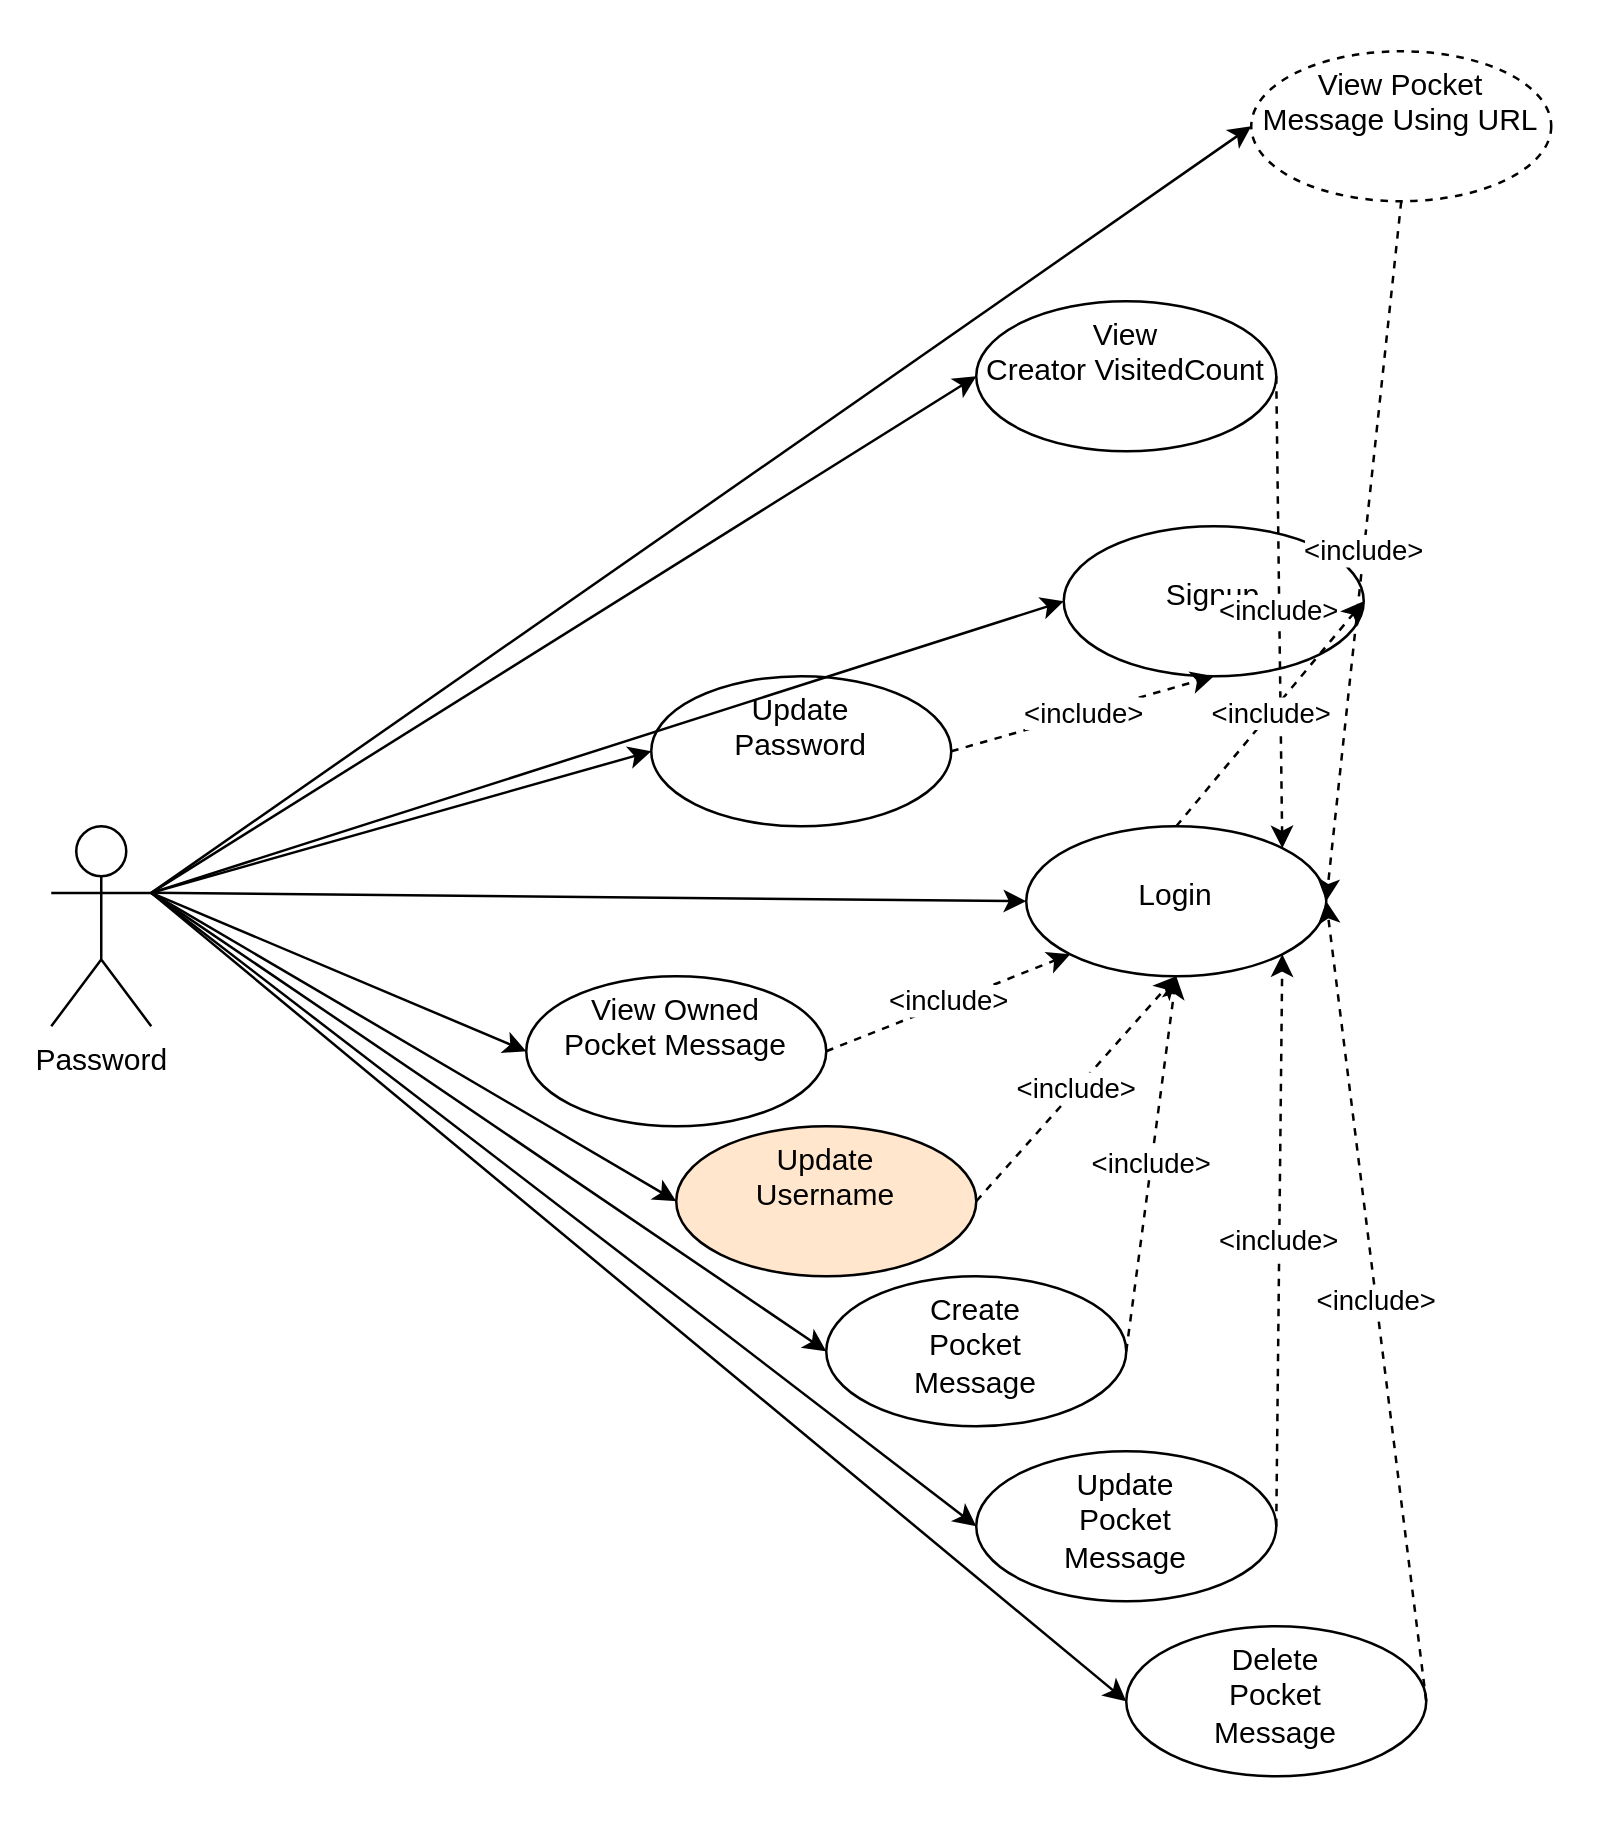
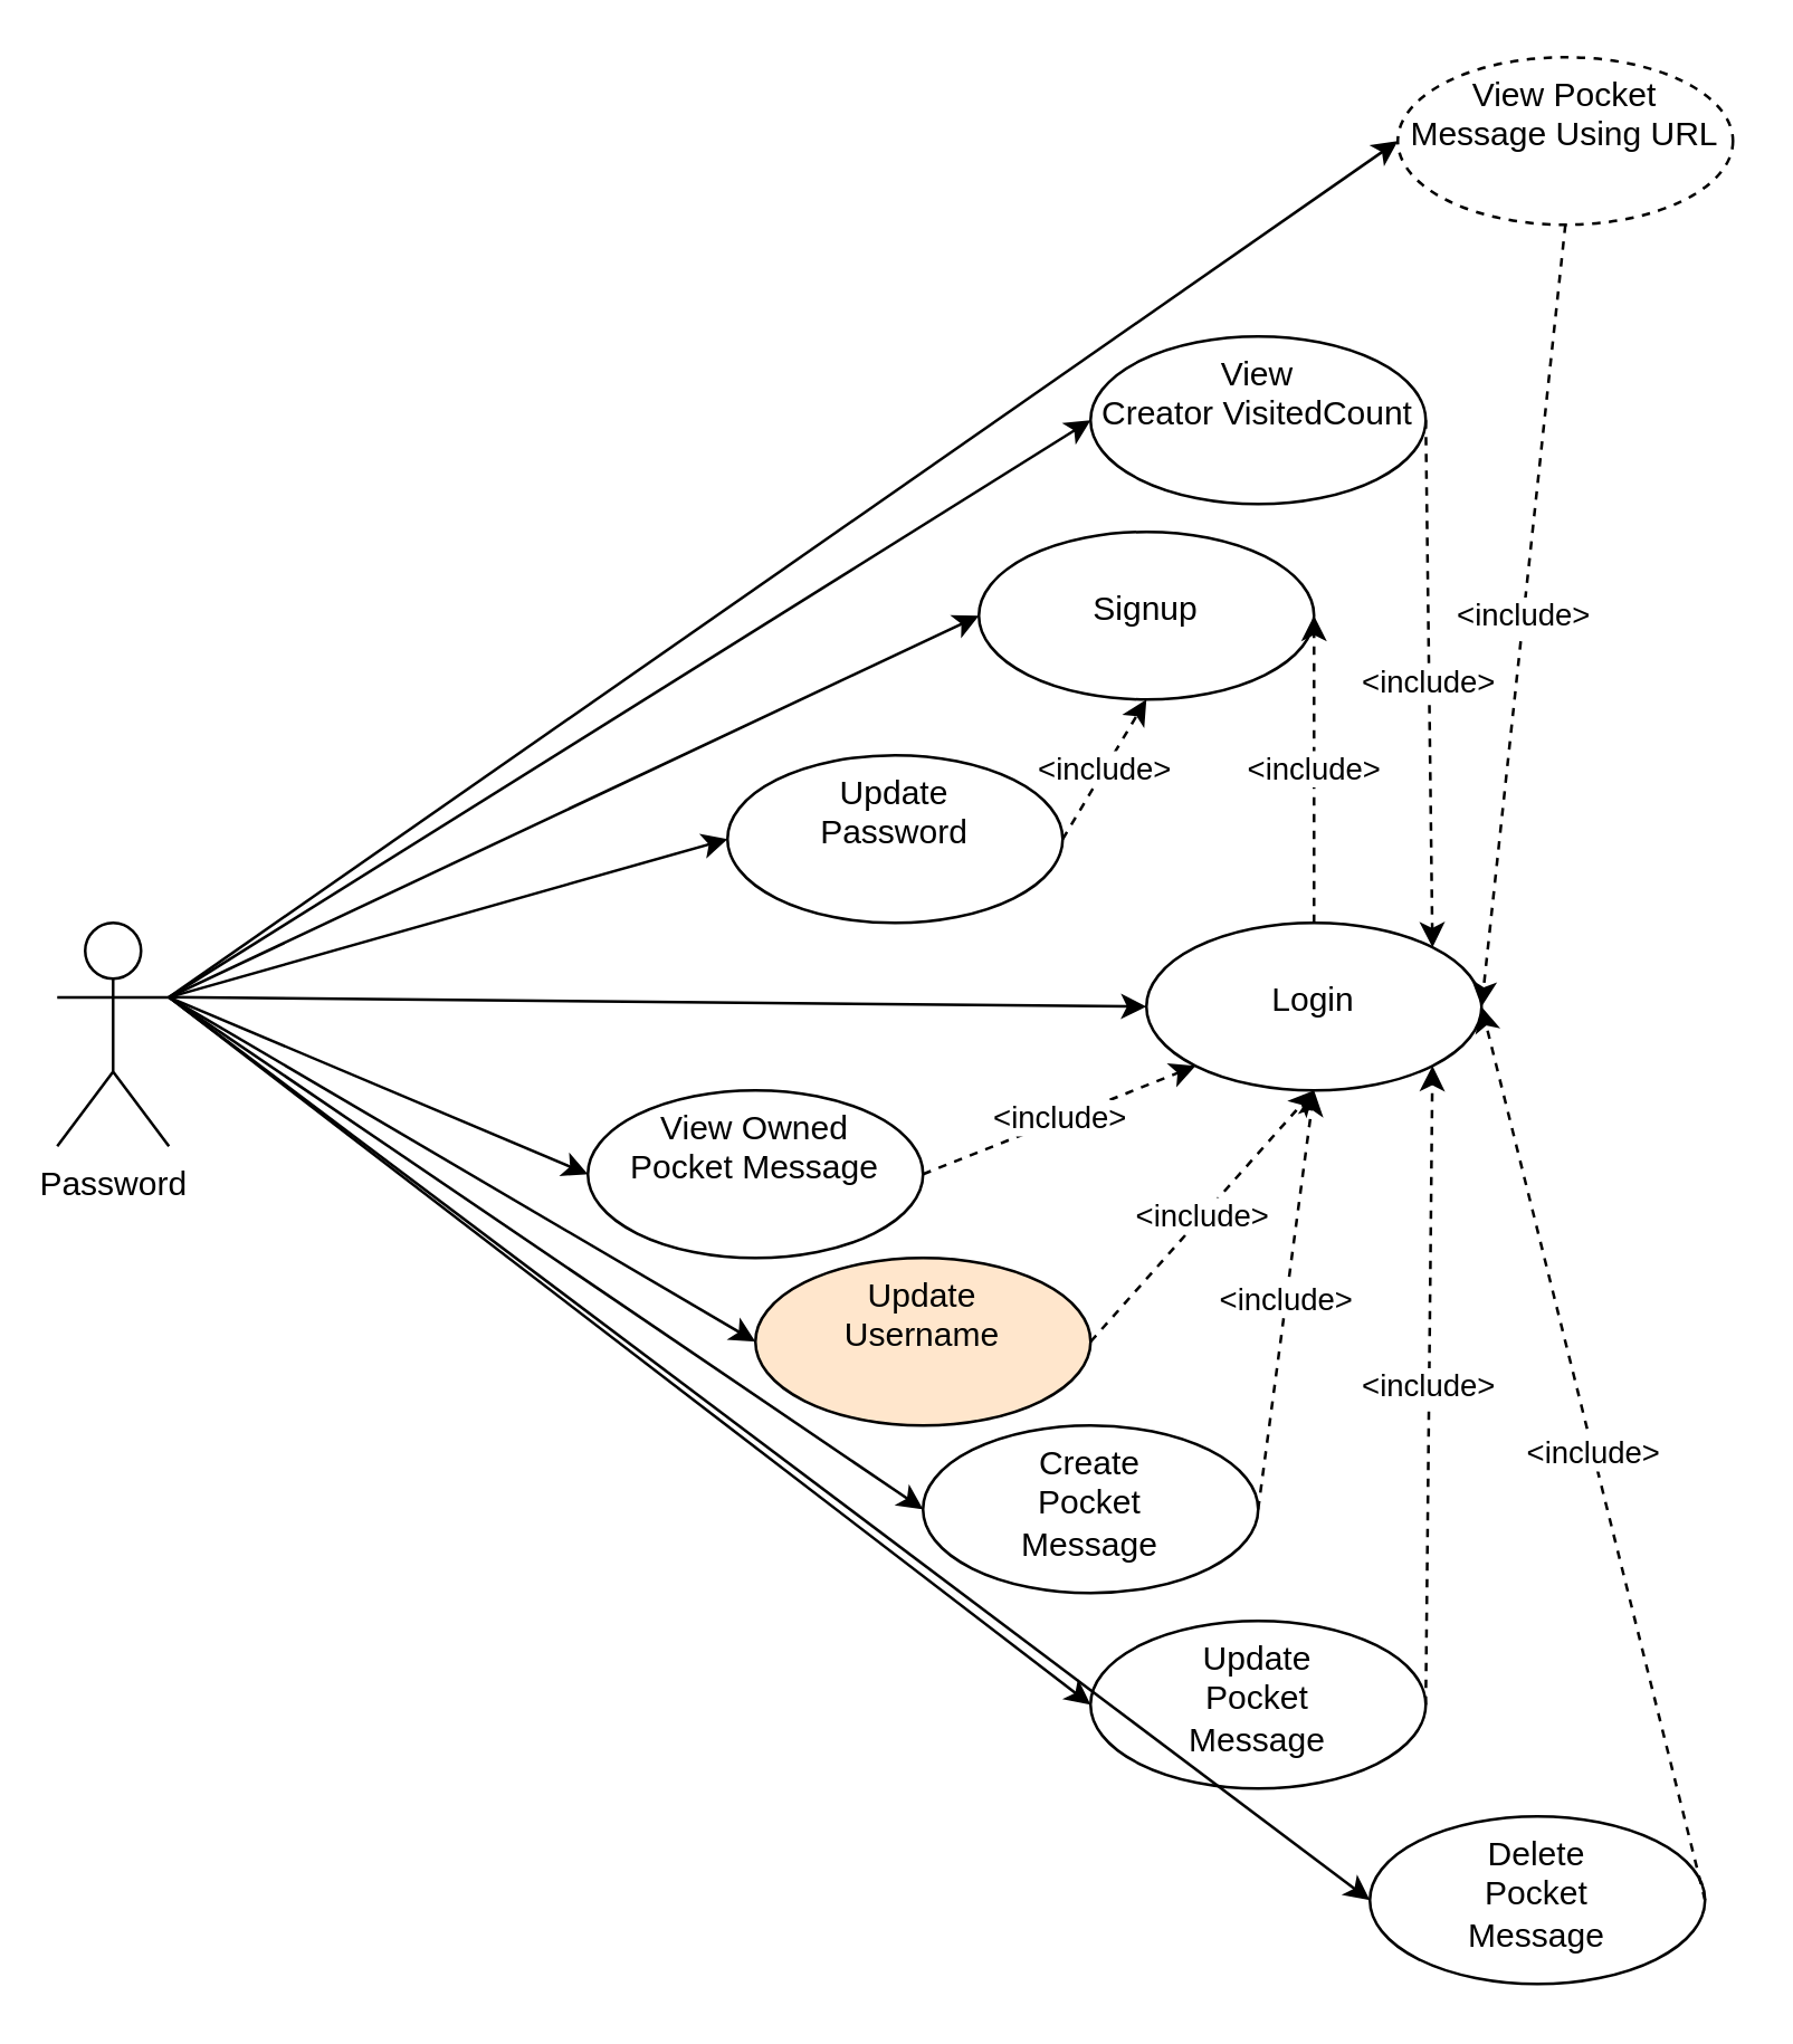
  <mxCell id="0" />
  <mxCell id="1" parent="0" />
  <mxCell id="2" value="Password" style="shape=umlActor;verticalLabelPosition=bottom;verticalAlign=top;html=1;outlineConnect=0;" parent="1" vertex="1"><mxGeometry x="20" y="330" width="40" height="80" as="geometry" /></mxCell>
- <mxCell id="3" value="&lt;br&gt;Signup" style="ellipse;whiteSpace=wrap;html=1;verticalAlign=top;" parent="1" vertex="1"><mxGeometry x="425" y="210" width="120" height="60" as="geometry" /></mxCell>
+ <mxCell id="3" value="&lt;br&gt;Signup" style="ellipse;whiteSpace=wrap;html=1;verticalAlign=top;" parent="1" vertex="1"><mxGeometry x="350" y="190" width="120" height="60" as="geometry" /></mxCell>
  <mxCell id="4" value="&lt;br&gt;Login" style="ellipse;whiteSpace=wrap;html=1;verticalAlign=top;" parent="1" vertex="1"><mxGeometry x="410" y="330" width="120" height="60" as="geometry" /></mxCell>
  <mxCell id="5" value="Update&lt;br&gt;Username" style="ellipse;whiteSpace=wrap;html=1;verticalAlign=top;fillColor=#ffe6cc;" parent="1" vertex="1"><mxGeometry x="270" y="450" width="120" height="60" as="geometry" /></mxCell>
  <mxCell id="6" value="Update&lt;br&gt;Password" style="ellipse;whiteSpace=wrap;html=1;verticalAlign=top;" parent="1" vertex="1"><mxGeometry x="260" y="270" width="120" height="60" as="geometry" /></mxCell>
  <mxCell id="7" value="Create&lt;br&gt;Pocket&lt;br&gt;Message" style="ellipse;whiteSpace=wrap;html=1;verticalAlign=top;" parent="1" vertex="1"><mxGeometry x="330" y="510" width="120" height="60" as="geometry" /></mxCell>
  <mxCell id="8" value="Update&lt;br&gt;Pocket&lt;br&gt;Message" style="ellipse;whiteSpace=wrap;html=1;verticalAlign=top;" parent="1" vertex="1"><mxGeometry x="390" y="580" width="120" height="60" as="geometry" /></mxCell>
- <mxCell id="9" value="Delete&lt;br&gt;Pocket&lt;br&gt;Message" style="ellipse;whiteSpace=wrap;html=1;verticalAlign=top;" parent="1" vertex="1"><mxGeometry x="450" y="650" width="120" height="60" as="geometry" /></mxCell>
+ <mxCell id="9" value="Delete&lt;br&gt;Pocket&lt;br&gt;Message" style="ellipse;whiteSpace=wrap;html=1;verticalAlign=top;" parent="1" vertex="1"><mxGeometry x="490" y="650" width="120" height="60" as="geometry" /></mxCell>
  <mxCell id="10" value="View Owned&lt;br&gt;Pocket Message" style="ellipse;whiteSpace=wrap;html=1;verticalAlign=top;" parent="1" vertex="1"><mxGeometry x="210" y="390" width="120" height="60" as="geometry" /></mxCell>
  <mxCell id="11" value="View Pocket&lt;br&gt;Message Using URL" style="ellipse;whiteSpace=wrap;html=1;verticalAlign=top;dashed=1;" parent="1" vertex="1"><mxGeometry x="500" y="20" width="120" height="60" as="geometry" /></mxCell>
  <mxCell id="12" value="View&lt;br&gt;Creator VisitedCount" style="ellipse;whiteSpace=wrap;html=1;verticalAlign=top;" parent="1" vertex="1"><mxGeometry x="390" y="120" width="120" height="60" as="geometry" /></mxCell>
  <mxCell id="13" value="" style="endArrow=classic;html=1;rounded=0;exitX=1;exitY=0.333;exitDx=0;exitDy=0;exitPerimeter=0;entryX=0;entryY=0.5;entryDx=0;entryDy=0;" parent="1" source="2" target="3" edge="1"><mxGeometry width="50" height="50" relative="1" as="geometry"><mxPoint x="690" y="430" as="sourcePoint" /><mxPoint x="740" y="380" as="targetPoint" /></mxGeometry></mxCell>
  <mxCell id="14" value="" style="endArrow=classic;html=1;rounded=0;exitX=1;exitY=0.333;exitDx=0;exitDy=0;exitPerimeter=0;entryX=0;entryY=0.5;entryDx=0;entryDy=0;" parent="1" source="2" target="12" edge="1"><mxGeometry width="50" height="50" relative="1" as="geometry"><mxPoint x="690" y="430" as="sourcePoint" /><mxPoint x="740" y="380" as="targetPoint" /></mxGeometry></mxCell>
  <mxCell id="15" value="" style="endArrow=classic;html=1;rounded=0;exitX=1;exitY=0.333;exitDx=0;exitDy=0;exitPerimeter=0;entryX=0;entryY=0.5;entryDx=0;entryDy=0;" parent="1" source="2" target="6" edge="1"><mxGeometry width="50" height="50" relative="1" as="geometry"><mxPoint x="60" y="360" as="sourcePoint" /><mxPoint x="740" y="380" as="targetPoint" /></mxGeometry></mxCell>
  <mxCell id="16" value="" style="endArrow=classic;html=1;rounded=0;exitX=1;exitY=0.333;exitDx=0;exitDy=0;exitPerimeter=0;entryX=0;entryY=0.5;entryDx=0;entryDy=0;" parent="1" source="2" target="7" edge="1"><mxGeometry width="50" height="50" relative="1" as="geometry"><mxPoint x="690" y="430" as="sourcePoint" /><mxPoint x="210" y="470" as="targetPoint" /></mxGeometry></mxCell>
  <mxCell id="17" value="" style="endArrow=classic;html=1;rounded=0;exitX=1;exitY=0.333;exitDx=0;exitDy=0;exitPerimeter=0;entryX=0;entryY=0.5;entryDx=0;entryDy=0;" parent="1" source="2" target="8" edge="1"><mxGeometry width="50" height="50" relative="1" as="geometry"><mxPoint x="690" y="540" as="sourcePoint" /><mxPoint x="740" y="490" as="targetPoint" /></mxGeometry></mxCell>
  <mxCell id="18" value="" style="endArrow=classic;html=1;rounded=0;entryX=0;entryY=0.5;entryDx=0;entryDy=0;exitX=1;exitY=0.333;exitDx=0;exitDy=0;exitPerimeter=0;" parent="1" source="2" target="9" edge="1"><mxGeometry width="50" height="50" relative="1" as="geometry"><mxPoint x="690" y="540" as="sourcePoint" /><mxPoint x="740" y="490" as="targetPoint" /></mxGeometry></mxCell>
  <mxCell id="19" value="" style="endArrow=classic;html=1;rounded=0;exitX=1;exitY=0.333;exitDx=0;exitDy=0;exitPerimeter=0;entryX=0;entryY=0.5;entryDx=0;entryDy=0;" parent="1" source="2" target="10" edge="1"><mxGeometry width="50" height="50" relative="1" as="geometry"><mxPoint x="640" y="540" as="sourcePoint" /><mxPoint x="690" y="490" as="targetPoint" /></mxGeometry></mxCell>
  <mxCell id="20" value="" style="endArrow=classic;html=1;rounded=0;exitX=1;exitY=0.333;exitDx=0;exitDy=0;exitPerimeter=0;entryX=0;entryY=0.5;entryDx=0;entryDy=0;" parent="1" source="2" target="5" edge="1"><mxGeometry width="50" height="50" relative="1" as="geometry"><mxPoint x="640" y="420" as="sourcePoint" /><mxPoint x="690" y="370" as="targetPoint" /></mxGeometry></mxCell>
  <mxCell id="21" value="&amp;lt;include&amp;gt;" style="endArrow=classic;html=1;rounded=0;exitX=1;exitY=0.5;exitDx=0;exitDy=0;entryX=1;entryY=0;entryDx=0;entryDy=0;dashed=1;fillColor=#f8cecc;strokeColor=#000000;" parent="1" source="12" target="4" edge="1"><mxGeometry width="50" height="50" relative="1" as="geometry"><mxPoint x="800" y="390" as="sourcePoint" /><mxPoint x="440" y="260" as="targetPoint" /></mxGeometry></mxCell>
  <mxCell id="22" value="&amp;lt;include&amp;gt;" style="endArrow=classic;html=1;rounded=0;dashed=1;entryX=1;entryY=0.5;entryDx=0;entryDy=0;exitX=0.5;exitY=0;exitDx=0;exitDy=0;" parent="1" source="4" target="3" edge="1"><mxGeometry width="50" height="50" relative="1" as="geometry"><mxPoint x="680" y="390" as="sourcePoint" /><mxPoint x="730" y="340" as="targetPoint" /></mxGeometry></mxCell>
  <mxCell id="23" value="&amp;lt;include&amp;gt;" style="endArrow=classic;html=1;rounded=0;dashed=1;exitX=1;exitY=0.5;exitDx=0;exitDy=0;entryX=0.5;entryY=1;entryDx=0;entryDy=0;" parent="1" source="6" target="3" edge="1"><mxGeometry width="50" height="50" relative="1" as="geometry"><mxPoint x="680" y="390" as="sourcePoint" /><mxPoint x="730" y="340" as="targetPoint" /></mxGeometry></mxCell>
  <mxCell id="24" value="&amp;lt;include&amp;gt;" style="endArrow=classic;html=1;rounded=0;dashed=1;exitX=1;exitY=0.5;exitDx=0;exitDy=0;entryX=0.5;entryY=1;entryDx=0;entryDy=0;" parent="1" source="5" target="4" edge="1"><mxGeometry width="50" height="50" relative="1" as="geometry"><mxPoint x="680" y="390" as="sourcePoint" /><mxPoint x="730" y="340" as="targetPoint" /></mxGeometry></mxCell>
  <mxCell id="25" value="&amp;lt;include&amp;gt;" style="endArrow=classic;html=1;rounded=0;dashed=1;exitX=1;exitY=0.5;exitDx=0;exitDy=0;entryX=0.5;entryY=1;entryDx=0;entryDy=0;" parent="1" source="7" target="4" edge="1"><mxGeometry width="50" height="50" relative="1" as="geometry"><mxPoint x="680" y="390" as="sourcePoint" /><mxPoint x="730" y="340" as="targetPoint" /></mxGeometry></mxCell>
  <mxCell id="26" value="&amp;lt;include&amp;gt;" style="endArrow=classic;html=1;rounded=0;dashed=1;strokeColor=#000000;exitX=1;exitY=0.5;exitDx=0;exitDy=0;entryX=1;entryY=1;entryDx=0;entryDy=0;" parent="1" source="8" target="4" edge="1"><mxGeometry width="50" height="50" relative="1" as="geometry"><mxPoint x="680" y="390" as="sourcePoint" /><mxPoint x="540" y="460" as="targetPoint" /></mxGeometry></mxCell>
  <mxCell id="27" value="&amp;lt;include&amp;gt;" style="endArrow=classic;html=1;rounded=0;dashed=1;strokeColor=#000000;exitX=1;exitY=0.5;exitDx=0;exitDy=0;entryX=1;entryY=0.5;entryDx=0;entryDy=0;" parent="1" source="9" target="4" edge="1"><mxGeometry width="50" height="50" relative="1" as="geometry"><mxPoint x="680" y="390" as="sourcePoint" /><mxPoint x="730" y="340" as="targetPoint" /></mxGeometry></mxCell>
  <mxCell id="28" value="&amp;lt;include&amp;gt;" style="endArrow=classic;html=1;rounded=0;dashed=1;strokeColor=#000000;exitX=1;exitY=0.5;exitDx=0;exitDy=0;entryX=0;entryY=1;entryDx=0;entryDy=0;" parent="1" source="10" target="4" edge="1"><mxGeometry width="50" height="50" relative="1" as="geometry"><mxPoint x="680" y="390" as="sourcePoint" /><mxPoint x="730" y="340" as="targetPoint" /></mxGeometry></mxCell>
  <mxCell id="29" value="" style="endArrow=classic;html=1;rounded=0;strokeColor=#000000;exitX=1;exitY=0.333;exitDx=0;exitDy=0;exitPerimeter=0;entryX=0;entryY=0.5;entryDx=0;entryDy=0;" parent="1" source="2" target="4" edge="1"><mxGeometry width="50" height="50" relative="1" as="geometry"><mxPoint x="680" y="440" as="sourcePoint" /><mxPoint x="730" y="390" as="targetPoint" /></mxGeometry></mxCell>
  <mxCell id="30" value="" style="endArrow=classic;html=1;rounded=0;strokeColor=#000000;exitX=1;exitY=0.333;exitDx=0;exitDy=0;exitPerimeter=0;entryX=0;entryY=0.5;entryDx=0;entryDy=0;" parent="1" source="2" target="11" edge="1"><mxGeometry width="50" height="50" relative="1" as="geometry"><mxPoint x="220" y="340" as="sourcePoint" /><mxPoint x="730" y="400" as="targetPoint" /></mxGeometry></mxCell>
  <mxCell id="31" value="&amp;lt;include&amp;gt;" style="endArrow=classic;html=1;rounded=0;strokeColor=#000000;exitX=0.5;exitY=1;exitDx=0;exitDy=0;entryX=1;entryY=0.5;entryDx=0;entryDy=0;dashed=1;" parent="1" source="11" target="4" edge="1"><mxGeometry width="50" height="50" relative="1" as="geometry"><mxPoint x="680" y="450" as="sourcePoint" /><mxPoint x="560" y="360" as="targetPoint" /></mxGeometry></mxCell>
